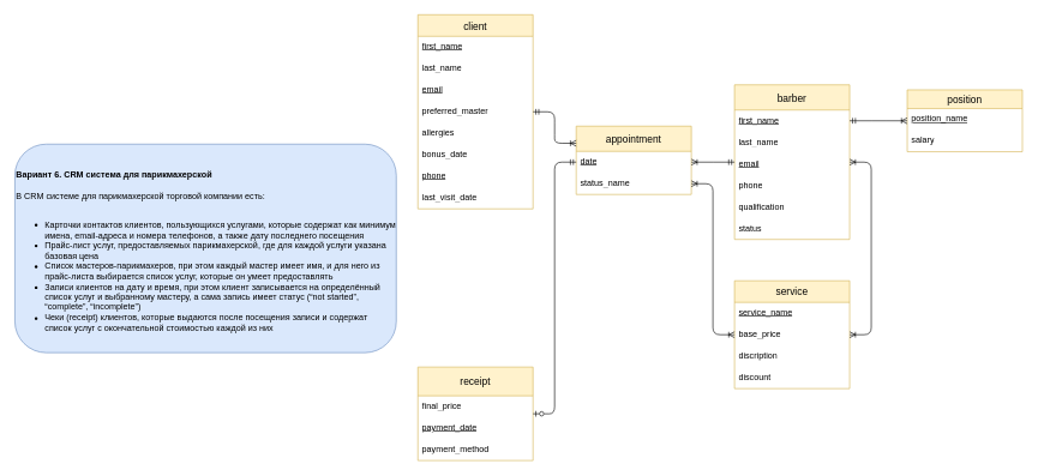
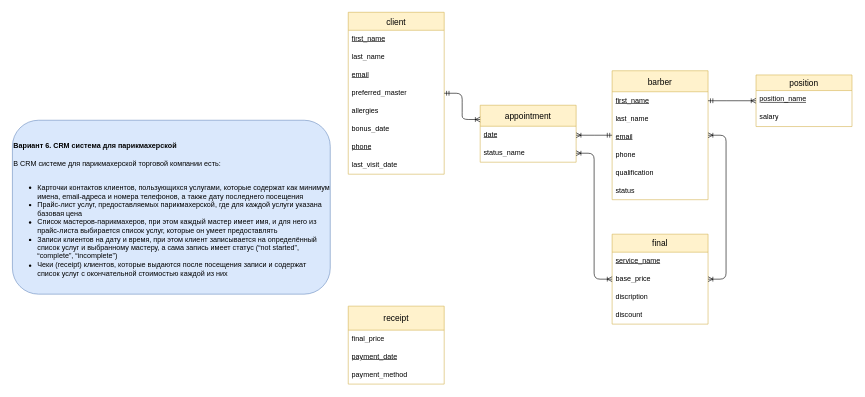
  <mxCell id="0" />
  <mxCell id="1" parent="0" />
  <mxCell id="2" value="client" style="swimlane;fontStyle=0;childLayout=stackLayout;horizontal=1;startSize=30;horizontalStack=0;resizeParent=1;resizeParentMax=0;resizeLast=0;collapsible=1;marginBottom=0;align=center;fontSize=14;fillColor=#fff2cc;strokeColor=#d6b656;" vertex="1" parent="1"><mxGeometry x="580" y="20" width="160" height="270" as="geometry" /></mxCell>
  <mxCell id="3" value="&lt;u&gt;first_name&lt;/u&gt;" style="text;strokeColor=none;fillColor=none;spacingLeft=4;spacingRight=4;overflow=hidden;rotatable=0;points=[[0,0.5],[1,0.5]];portConstraint=eastwest;fontSize=12;whiteSpace=wrap;html=1;" vertex="1" parent="2"><mxGeometry y="30" width="160" height="30" as="geometry" /></mxCell>
  <mxCell id="4" value="last_name" style="text;strokeColor=none;fillColor=none;spacingLeft=4;spacingRight=4;overflow=hidden;rotatable=0;points=[[0,0.5],[1,0.5]];portConstraint=eastwest;fontSize=12;whiteSpace=wrap;html=1;" vertex="1" parent="2"><mxGeometry y="60" width="160" height="30" as="geometry" /></mxCell>
  <mxCell id="5" value="&lt;u&gt;email&lt;/u&gt;" style="text;strokeColor=none;fillColor=none;spacingLeft=4;spacingRight=4;overflow=hidden;rotatable=0;points=[[0,0.5],[1,0.5]];portConstraint=eastwest;fontSize=12;whiteSpace=wrap;html=1;" vertex="1" parent="2"><mxGeometry y="90" width="160" height="30" as="geometry" /></mxCell>
  <mxCell id="6" value="preferred_master" style="text;strokeColor=none;fillColor=none;spacingLeft=4;spacingRight=4;overflow=hidden;rotatable=0;points=[[0,0.5],[1,0.5]];portConstraint=eastwest;fontSize=12;whiteSpace=wrap;html=1;" vertex="1" parent="2"><mxGeometry y="120" width="160" height="30" as="geometry" /></mxCell>
  <mxCell id="7" value="allergies" style="text;strokeColor=none;fillColor=none;spacingLeft=4;spacingRight=4;overflow=hidden;rotatable=0;points=[[0,0.5],[1,0.5]];portConstraint=eastwest;fontSize=12;whiteSpace=wrap;html=1;" vertex="1" parent="2"><mxGeometry y="150" width="160" height="30" as="geometry" /></mxCell>
  <mxCell id="8" value="bonus_date" style="text;strokeColor=none;fillColor=none;spacingLeft=4;spacingRight=4;overflow=hidden;rotatable=0;points=[[0,0.5],[1,0.5]];portConstraint=eastwest;fontSize=12;whiteSpace=wrap;html=1;" vertex="1" parent="2"><mxGeometry y="180" width="160" height="30" as="geometry" /></mxCell>
  <mxCell id="9" value="&lt;u&gt;phone&lt;/u&gt;" style="text;strokeColor=none;fillColor=none;spacingLeft=4;spacingRight=4;overflow=hidden;rotatable=0;points=[[0,0.5],[1,0.5]];portConstraint=eastwest;fontSize=12;whiteSpace=wrap;html=1;" vertex="1" parent="2"><mxGeometry y="210" width="160" height="30" as="geometry" /></mxCell>
  <mxCell id="10" value="last_visit_date" style="text;strokeColor=none;fillColor=none;spacingLeft=4;spacingRight=4;overflow=hidden;rotatable=0;points=[[0,0.5],[1,0.5]];portConstraint=eastwest;fontSize=12;whiteSpace=wrap;html=1;" vertex="1" parent="2"><mxGeometry y="240" width="160" height="30" as="geometry" /></mxCell>
- <mxCell id="11" value="service" style="swimlane;fontStyle=0;childLayout=stackLayout;horizontal=1;startSize=30;horizontalStack=0;resizeParent=1;resizeParentMax=0;resizeLast=0;collapsible=1;marginBottom=0;align=center;fontSize=14;fillColor=#fff2cc;strokeColor=#d6b656;" vertex="1" parent="1"><mxGeometry x="1020" y="390" width="160" height="150" as="geometry" /></mxCell>
+ <mxCell id="11" value="final" style="swimlane;fontStyle=0;childLayout=stackLayout;horizontal=1;startSize=30;horizontalStack=0;resizeParent=1;resizeParentMax=0;resizeLast=0;collapsible=1;marginBottom=0;align=center;fontSize=14;fillColor=#fff2cc;strokeColor=#d6b656;" vertex="1" parent="1"><mxGeometry x="1020" y="390" width="160" height="150" as="geometry" /></mxCell>
  <mxCell id="12" value="&lt;u&gt;service_name&lt;/u&gt;" style="text;strokeColor=none;fillColor=none;spacingLeft=4;spacingRight=4;overflow=hidden;rotatable=0;points=[[0,0.5],[1,0.5]];portConstraint=eastwest;fontSize=12;whiteSpace=wrap;html=1;" vertex="1" parent="11"><mxGeometry y="30" width="160" height="30" as="geometry" /></mxCell>
  <mxCell id="13" value="base_price" style="text;strokeColor=none;fillColor=none;spacingLeft=4;spacingRight=4;overflow=hidden;rotatable=0;points=[[0,0.5],[1,0.5]];portConstraint=eastwest;fontSize=12;whiteSpace=wrap;html=1;" vertex="1" parent="11"><mxGeometry y="60" width="160" height="30" as="geometry" /></mxCell>
  <mxCell id="14" value="discription" style="text;strokeColor=none;fillColor=none;spacingLeft=4;spacingRight=4;overflow=hidden;rotatable=0;points=[[0,0.5],[1,0.5]];portConstraint=eastwest;fontSize=12;whiteSpace=wrap;html=1;" vertex="1" parent="11"><mxGeometry y="90" width="160" height="30" as="geometry" /></mxCell>
  <mxCell id="15" value="discount" style="text;strokeColor=none;fillColor=none;spacingLeft=4;spacingRight=4;overflow=hidden;rotatable=0;points=[[0,0.5],[1,0.5]];portConstraint=eastwest;fontSize=12;whiteSpace=wrap;html=1;" vertex="1" parent="11"><mxGeometry y="120" width="160" height="30" as="geometry" /></mxCell>
  <mxCell id="16" value="barber" style="swimlane;fontStyle=0;childLayout=stackLayout;horizontal=1;startSize=35;horizontalStack=0;resizeParent=1;resizeParentMax=0;resizeLast=0;collapsible=1;marginBottom=0;align=center;fontSize=14;fillColor=#fff2cc;strokeColor=#d6b656;" vertex="1" parent="1"><mxGeometry x="1020" y="117.5" width="160" height="215" as="geometry" /></mxCell>
  <mxCell id="17" value="&lt;u&gt;first_name&lt;/u&gt;" style="text;strokeColor=none;fillColor=none;spacingLeft=4;spacingRight=4;overflow=hidden;rotatable=0;points=[[0,0.5],[1,0.5]];portConstraint=eastwest;fontSize=12;whiteSpace=wrap;html=1;" vertex="1" parent="16"><mxGeometry y="35" width="160" height="30" as="geometry" /></mxCell>
  <mxCell id="18" value="last_name" style="text;strokeColor=none;fillColor=none;spacingLeft=4;spacingRight=4;overflow=hidden;rotatable=0;points=[[0,0.5],[1,0.5]];portConstraint=eastwest;fontSize=12;whiteSpace=wrap;html=1;" vertex="1" parent="16"><mxGeometry y="65" width="160" height="30" as="geometry" /></mxCell>
  <mxCell id="19" value="&lt;u&gt;email&lt;/u&gt;" style="text;strokeColor=none;fillColor=none;spacingLeft=4;spacingRight=4;overflow=hidden;rotatable=0;points=[[0,0.5],[1,0.5]];portConstraint=eastwest;fontSize=12;whiteSpace=wrap;html=1;" vertex="1" parent="16"><mxGeometry y="95" width="160" height="30" as="geometry" /></mxCell>
  <mxCell id="20" value="phone" style="text;strokeColor=none;fillColor=none;spacingLeft=4;spacingRight=4;overflow=hidden;rotatable=0;points=[[0,0.5],[1,0.5]];portConstraint=eastwest;fontSize=12;whiteSpace=wrap;html=1;" vertex="1" parent="16"><mxGeometry y="125" width="160" height="30" as="geometry" /></mxCell>
  <mxCell id="21" value="qualification" style="text;strokeColor=none;fillColor=none;spacingLeft=4;spacingRight=4;overflow=hidden;rotatable=0;points=[[0,0.5],[1,0.5]];portConstraint=eastwest;fontSize=12;whiteSpace=wrap;html=1;" vertex="1" parent="16"><mxGeometry y="155" width="160" height="30" as="geometry" /></mxCell>
  <mxCell id="22" value="status" style="text;strokeColor=none;fillColor=none;spacingLeft=4;spacingRight=4;overflow=hidden;rotatable=0;points=[[0,0.5],[1,0.5]];portConstraint=eastwest;fontSize=12;whiteSpace=wrap;html=1;" vertex="1" parent="16"><mxGeometry y="185" width="160" height="30" as="geometry" /></mxCell>
  <mxCell id="23" value="appointment" style="swimlane;fontStyle=0;childLayout=stackLayout;horizontal=1;startSize=35;horizontalStack=0;resizeParent=1;resizeParentMax=0;resizeLast=0;collapsible=1;marginBottom=0;align=center;fontSize=14;fillColor=#fff2cc;strokeColor=#d6b656;" vertex="1" parent="1"><mxGeometry x="800" y="175" width="160" height="95" as="geometry" /></mxCell>
  <mxCell id="24" value="&lt;u&gt;date&lt;/u&gt;" style="text;strokeColor=none;fillColor=none;spacingLeft=4;spacingRight=4;overflow=hidden;rotatable=0;points=[[0,0.5],[1,0.5]];portConstraint=eastwest;fontSize=12;whiteSpace=wrap;html=1;" vertex="1" parent="23"><mxGeometry y="35" width="160" height="30" as="geometry" /></mxCell>
  <mxCell id="25" value="&lt;span style=&quot;border-color: var(--border-color);&quot;&gt;status_name&lt;/span&gt;" style="text;strokeColor=none;fillColor=none;spacingLeft=4;spacingRight=4;overflow=hidden;rotatable=0;points=[[0,0.5],[1,0.5]];portConstraint=eastwest;fontSize=12;whiteSpace=wrap;html=1;" vertex="1" parent="23"><mxGeometry y="65" width="160" height="30" as="geometry" /></mxCell>
  <mxCell id="26" value="receipt" style="swimlane;fontStyle=0;childLayout=stackLayout;horizontal=1;startSize=40;horizontalStack=0;resizeParent=1;resizeParentMax=0;resizeLast=0;collapsible=1;marginBottom=0;align=center;fontSize=14;fillColor=#fff2cc;strokeColor=#d6b656;" vertex="1" parent="1"><mxGeometry x="580" y="510" width="160" height="130" as="geometry" /></mxCell>
  <mxCell id="27" value="final_price" style="text;strokeColor=none;fillColor=none;spacingLeft=4;spacingRight=4;overflow=hidden;rotatable=0;points=[[0,0.5],[1,0.5]];portConstraint=eastwest;fontSize=12;whiteSpace=wrap;html=1;" vertex="1" parent="26"><mxGeometry y="40" width="160" height="30" as="geometry" /></mxCell>
  <mxCell id="28" value="&lt;u&gt;payment_date&lt;/u&gt;" style="text;strokeColor=none;fillColor=none;spacingLeft=4;spacingRight=4;overflow=hidden;rotatable=0;points=[[0,0.5],[1,0.5]];portConstraint=eastwest;fontSize=12;whiteSpace=wrap;html=1;" vertex="1" parent="26"><mxGeometry y="70" width="160" height="30" as="geometry" /></mxCell>
  <mxCell id="29" value="payment_method" style="text;strokeColor=none;fillColor=none;spacingLeft=4;spacingRight=4;overflow=hidden;rotatable=0;points=[[0,0.5],[1,0.5]];portConstraint=eastwest;fontSize=12;whiteSpace=wrap;html=1;" vertex="1" parent="26"><mxGeometry y="100" width="160" height="30" as="geometry" /></mxCell>
  <mxCell id="30" value="" style="edgeStyle=entityRelationEdgeStyle;fontSize=12;html=1;endArrow=ERoneToMany;startArrow=ERoneToMany;rounded=1;startFill=0;endFill=0;curved=0;" edge="1" parent="1" source="11" target="16"><mxGeometry width="100" height="100" relative="1" as="geometry"><mxPoint x="820" y="440" as="sourcePoint" /><mxPoint x="920" y="340" as="targetPoint" /></mxGeometry></mxCell>
  <mxCell id="31" value="" style="edgeStyle=entityRelationEdgeStyle;fontSize=12;html=1;endArrow=ERoneToMany;startArrow=ERmandOne;rounded=1;entryX=0;entryY=0.25;entryDx=0;entryDy=0;curved=0;" edge="1" parent="1" source="2" target="23"><mxGeometry width="100" height="100" relative="1" as="geometry"><mxPoint x="820" y="440" as="sourcePoint" /><mxPoint x="920" y="340" as="targetPoint" /></mxGeometry></mxCell>
  <mxCell id="32" value="" style="edgeStyle=entityRelationEdgeStyle;fontSize=12;html=1;endArrow=ERoneToMany;startArrow=ERmandOne;rounded=0;" edge="1" parent="1" source="16" target="24"><mxGeometry width="100" height="100" relative="1" as="geometry"><mxPoint x="710" y="260" as="sourcePoint" /><mxPoint x="810" y="248" as="targetPoint" /></mxGeometry></mxCell>
  <mxCell id="33" value="" style="edgeStyle=entityRelationEdgeStyle;fontSize=12;html=1;endArrow=ERoneToMany;startArrow=ERoneToMany;rounded=1;startFill=0;curved=0;" edge="1" parent="1" source="11" target="25"><mxGeometry width="100" height="100" relative="1" as="geometry"><mxPoint x="820" y="440" as="sourcePoint" /><mxPoint x="960" y="255" as="targetPoint" /></mxGeometry></mxCell>
- <mxCell id="34" value="" style="edgeStyle=entityRelationEdgeStyle;fontSize=12;html=1;endArrow=ERzeroToOne;startArrow=ERmandOne;rounded=1;endFill=0;curved=0;" edge="1" parent="1" source="24" target="26"><mxGeometry width="100" height="100" relative="1" as="geometry"><mxPoint x="800" y="255" as="sourcePoint" /><mxPoint x="920" y="340" as="targetPoint" /></mxGeometry></mxCell>
  <mxCell id="35" value="position" style="swimlane;fontStyle=0;childLayout=stackLayout;horizontal=1;startSize=26;horizontalStack=0;resizeParent=1;resizeParentMax=0;resizeLast=0;collapsible=1;marginBottom=0;align=center;fontSize=14;fillColor=#fff2cc;strokeColor=#d6b656;" vertex="1" parent="1"><mxGeometry x="1260" y="124.5" width="160" height="86" as="geometry" /></mxCell>
  <mxCell id="36" value="&lt;u&gt;position_name&lt;/u&gt;" style="text;strokeColor=none;fillColor=none;spacingLeft=4;spacingRight=4;overflow=hidden;rotatable=0;points=[[0,0.5],[1,0.5]];portConstraint=eastwest;fontSize=12;whiteSpace=wrap;html=1;" vertex="1" parent="35"><mxGeometry y="26" width="160" height="30" as="geometry" /></mxCell>
  <mxCell id="37" value="salary" style="text;strokeColor=none;fillColor=none;spacingLeft=4;spacingRight=4;overflow=hidden;rotatable=0;points=[[0,0.5],[1,0.5]];portConstraint=eastwest;fontSize=12;whiteSpace=wrap;html=1;" vertex="1" parent="35"><mxGeometry y="56" width="160" height="30" as="geometry" /></mxCell>
  <mxCell id="38" value="" style="edgeStyle=entityRelationEdgeStyle;fontSize=12;html=1;endArrow=ERoneToMany;startArrow=ERmandOne;rounded=0;" edge="1" parent="1" source="17" target="35"><mxGeometry width="100" height="100" relative="1" as="geometry"><mxPoint x="1040" y="440" as="sourcePoint" /><mxPoint x="1140" y="340" as="targetPoint" /><Array as="points"><mxPoint x="1350" y="150" /></Array></mxGeometry></mxCell>
  <mxCell id="39" value="&lt;br&gt;&lt;div align=&quot;left&quot;&gt;&lt;b&gt;&lt;br&gt;Вариант 6. CRM система для парикмахерской&lt;/b&gt;&lt;br&gt;&lt;br&gt;В CRM системе для парикмахерской торговой компании есть:&lt;br&gt;&lt;br&gt;&lt;ul&gt;&lt;li&gt;Карточки контактов клиентов, пользующихся услугами, которые содержат как минимум имена, email-адреса и номера телефонов, а также дату последнего посещения&lt;/li&gt;&lt;li&gt;Прайс-лист услуг, предоставляемых парикмахерской, где для каждой услуги указана базовая цена&lt;/li&gt;&lt;li&gt;Список мастеров-парикмахеров, при этом каждый мастер имеет имя, и для него из прайс-листа выбирается список услуг, которые он умеет предоставлять&lt;/li&gt;&lt;li&gt;Записи клиентов на дату и время, при этом клиент записывается на определённый список услуг и выбранному мастеру, а сама запись имеет статус (“not started”, “complete”, “incomplete”)&lt;/li&gt;&lt;li&gt;Чеки (receipt) клиентов, которые выдаются после посещения записи и содержат список услуг с окончательной стоимостью каждой из них&lt;/li&gt;&lt;/ul&gt;&lt;/div&gt;" style="text;html=1;align=left;verticalAlign=top;whiteSpace=wrap;rounded=1;fillColor=#dae8fc;strokeColor=#6c8ebf;" vertex="1" parent="1"><mxGeometry x="20" y="200" width="530" height="290" as="geometry" /></mxCell>
